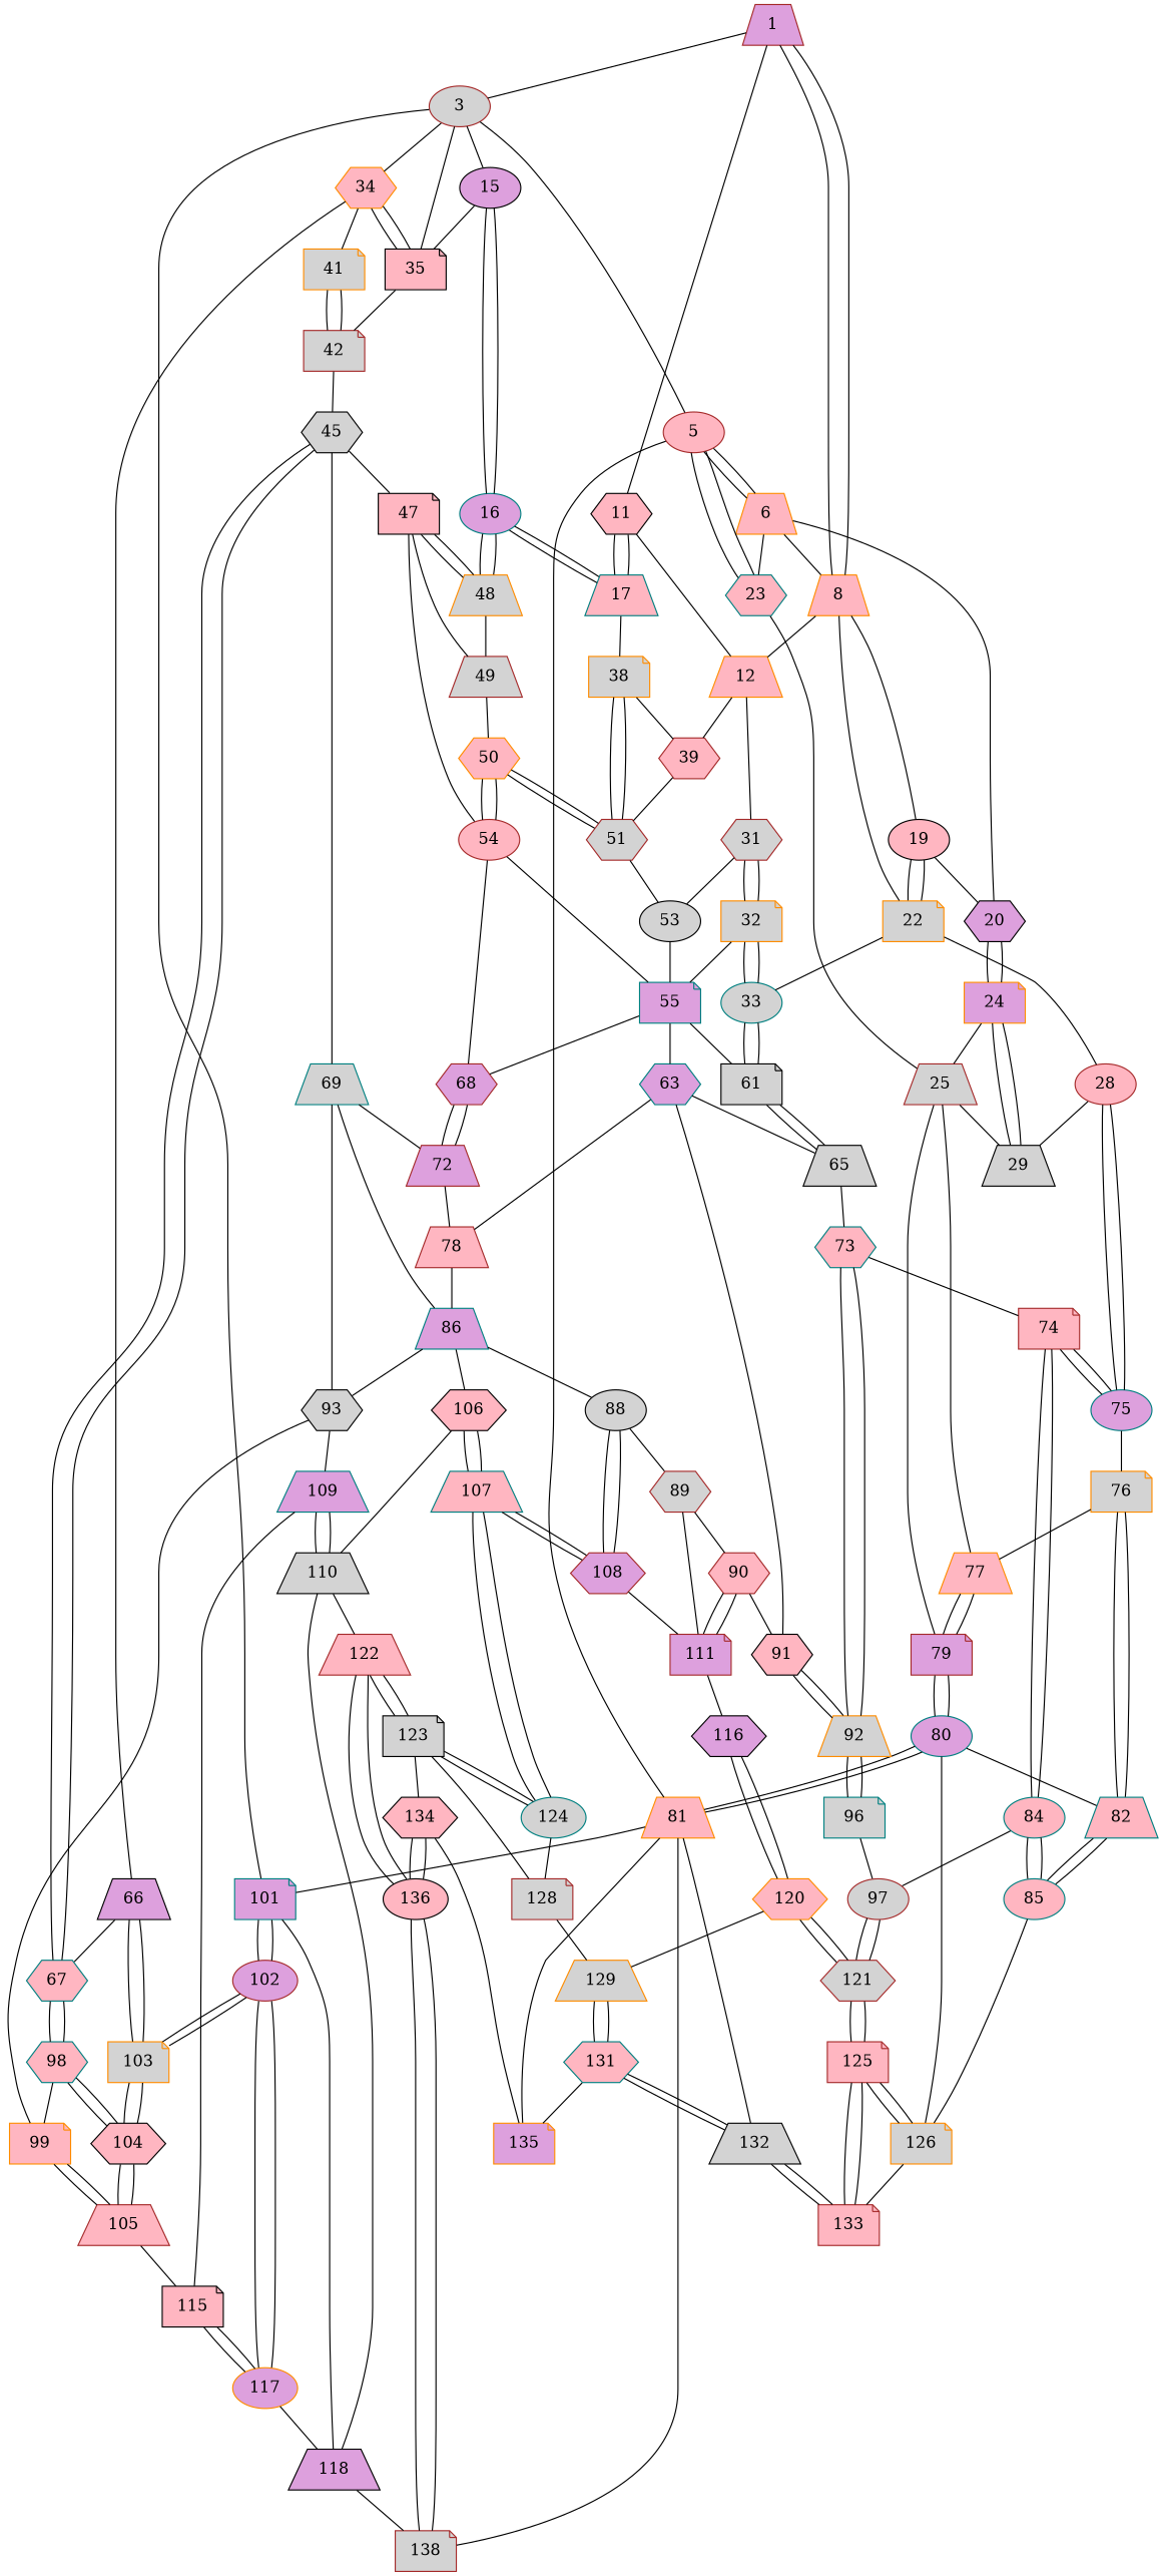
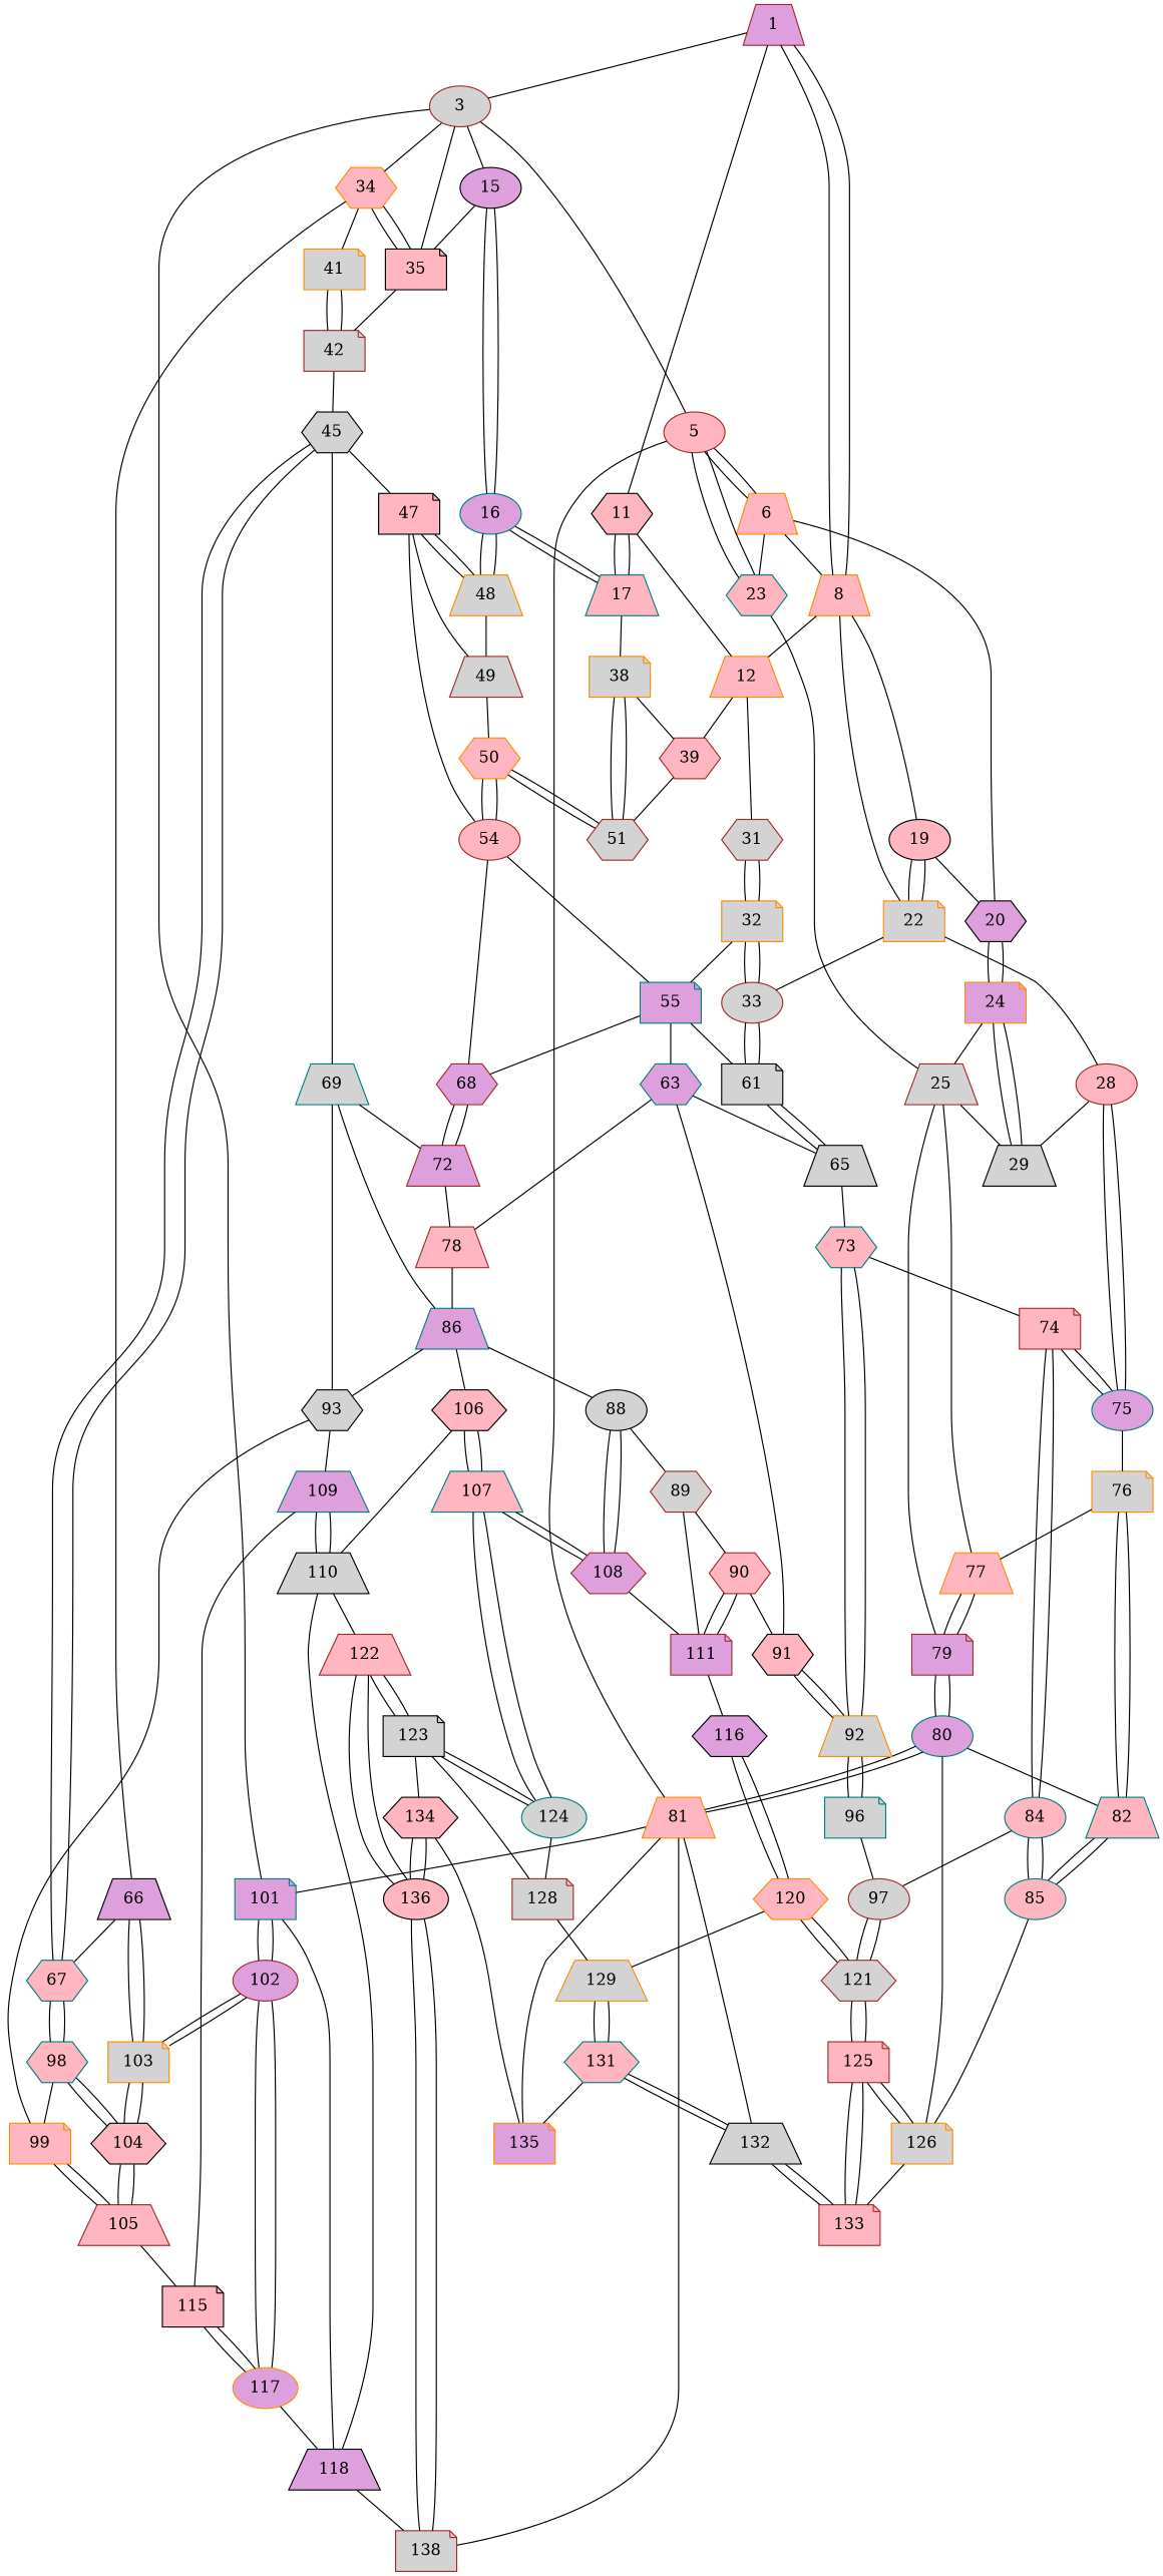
  graph {
    node [color=brown fillcolor=lightpink shape=trapezium style=filled]
    1 [fillcolor=plum super="+2"]
    3 [fillcolor=lightgrey shape=ellipse super="+4+14"]
    8 [color=darkorange super="+9"]
    11 [color=black shape=hexagon]
    5 [shape=ellipse]
    15 [color=black fillcolor=plum shape=ellipse]
    34 [color=darkorange shape=hexagon super="+40"]
    35 [color=black shape=note super="+36"]
    101 [color=teal fillcolor=plum shape=note]
    12 [color=darkorange super="+13+30"]
    19 [color=black shape=ellipse]
    22 [color=darkorange fillcolor=lightgrey shape=note super="+27"]
    17 [color=teal]
    6 [color=darkorange super="+7+21"]
    23 [color=teal shape=hexagon]
    81 [color=darkorange super="+139"]
    16 [color=teal fillcolor=plum shape=ellipse]
    41 [color=darkorange fillcolor=lightgrey shape=note]
    66 [color=black fillcolor=plum]
    42 [fillcolor=lightgrey shape=note super="+43"]
    102 [fillcolor=plum shape=ellipse]
    118 [color=black fillcolor=plum super="+137"]
    20 [color=black fillcolor=plum shape=hexagon]
    25 [fillcolor=lightgrey super="+26+60"]
    132 [color=black fillcolor=lightgrey]
    135 [color=darkorange fillcolor=plum shape=note]
    138 [fillcolor=lightgrey shape=note]
    24 [color=darkorange fillcolor=plum shape=note]
    31 [fillcolor=lightgrey shape=hexagon]
    39 [shape=hexagon]
    28 [shape=ellipse]
-   33 [color=teal fillcolor=lightgrey shape=ellipse]
+   33 [fillcolor=lightgrey shape=ellipse]
    38 [color=darkorange fillcolor=lightgrey shape=note]
    32 [color=darkorange fillcolor=lightgrey shape=note]
-   53 [color=black fillcolor=lightgrey shape=ellipse]
    51 [fillcolor=lightgrey shape=hexagon super="+52"]
    48 [color=darkorange fillcolor=lightgrey]
    49 [fillcolor=lightgrey]
    29 [color=black fillcolor=lightgrey]
    75 [color=teal fillcolor=plum shape=ellipse]
    61 [color=black fillcolor=lightgrey shape=note]
    77 [color=darkorange]
    79 [fillcolor=plum shape=note]
    80 [color=teal fillcolor=plum shape=ellipse super="+83"]
    76 [color=darkorange fillcolor=lightgrey shape=note]
    55 [color=teal fillcolor=plum shape=note super="+62+56"]
    68 [fillcolor=plum shape=hexagon]
    63 [color=teal fillcolor=plum shape=hexagon super="+64"]
    65 [color=black fillcolor=lightgrey]
    67 [color=teal shape=hexagon]
    103 [color=darkorange fillcolor=lightgrey shape=note]
    45 [color=black fillcolor=lightgrey shape=hexagon super="+46"]
    47 [color=black shape=note super="+57"]
    69 [color=teal fillcolor=lightgrey super="+70"]
    54 [shape=ellipse super="+58"]
    98 [color=teal shape=hexagon]
    72 [fillcolor=plum]
    86 [color=teal fillcolor=plum super="+94+87"]
    93 [color=black fillcolor=lightgrey shape=hexagon super="+95"]
    50 [color=darkorange shape=hexagon]
    78
    91 [color=black shape=hexagon]
    73 [color=teal shape=hexagon]
    92 [color=darkorange fillcolor=lightgrey]
    74 [shape=note]
    104 [color=black shape=hexagon]
    99 [color=darkorange shape=note]
    88 [color=black fillcolor=lightgrey shape=ellipse]
    106 [color=black shape=hexagon]
    109 [color=teal fillcolor=plum]
    84 [color=teal shape=ellipse]
    96 [color=teal fillcolor=lightgrey shape=note]
    85 [color=teal shape=ellipse]
    97 [fillcolor=lightgrey shape=ellipse]
    82 [color=teal]
    126 [color=darkorange fillcolor=lightgrey shape=note super="+127"]
    133 [shape=note]
    121 [fillcolor=lightgrey shape=hexagon]
    89 [fillcolor=lightgrey shape=hexagon]
    108 [fillcolor=plum shape=hexagon]
    107 [color=teal]
    110 [color=black fillcolor=lightgrey super="+119"]
    90 [shape=hexagon]
    111 [fillcolor=plum shape=note super="+112+113"]
    116 [color=black fillcolor=plum shape=hexagon]
    105
    115 [color=black shape=note]
    125 [shape=note]
    117 [color=darkorange fillcolor=plum shape=ellipse]
    124 [color=teal fillcolor=lightgrey shape=ellipse]
    122
    128 [fillcolor=lightgrey shape=note]
    123 [color=black fillcolor=lightgrey shape=note super="+130"]
    136 [color=black shape=ellipse]
    120 [color=darkorange shape=hexagon]
    129 [color=darkorange fillcolor=lightgrey]
    131 [color=teal shape=hexagon]
    134 [color=black shape=hexagon]
    1 -- 3
    1 -- 8
    1 -- 8
    1 -- 11
    3 -- 5
    3 -- 15
    3 -- 34
    3 -- 35
    3 -- 101
    8 -- 12 [weight=2]
    8 -- 19
    8 -- 22
    11 -- 12
    11 -- 17
    11 -- 17
    5 -- 6
    5 -- 6
    5 -- 23
    5 -- 23
    5 -- 81
    15 -- 35
    15 -- 16
    15 -- 16
    34 -- 35
    34 -- 35
    34 -- 41
    34 -- 66
    35 -- 42 [weight=2]
    101 -- 102
    101 -- 102
    101 -- 118
    12 -- 31
    12 -- 39
    19 -- 22
    19 -- 22
    19 -- 20
    22 -- 28
    22 -- 33
    17 -- 38
    6 -- 8
    6 -- 23
    6 -- 20
    23 -- 25
    81 -- 101
    81 -- 132
    81 -- 135
    81 -- 138
    16 -- 17
    16 -- 17
    16 -- 48
    16 -- 48
    41 -- 42 [weight=2]
    41 -- 42
    66 -- 67
    66 -- 103
    66 -- 103
    42 -- 45
    102 -- 103
    102 -- 103
    102 -- 117
    102 -- 117
    118 -- 138
    20 -- 24
    20 -- 24
    25 -- 29
    25 -- 77
    25 -- 79
    132 -- 133
    132 -- 133
    24 -- 25
    24 -- 29
    24 -- 29
    31 -- 32
    31 -- 32
-   31 -- 53
    39 -- 51
    28 -- 29
    28 -- 75
    28 -- 75
    33 -- 61
    33 -- 61
    38 -- 39
    38 -- 51
    38 -- 51
    32 -- 33
    32 -- 33
    32 -- 55
-   53 -- 55
-   51 -- 53
    48 -- 49
    49 -- 50
    75 -- 76
    61 -- 65
    61 -- 65
    77 -- 79
    77 -- 79
    79 -- 80
    79 -- 80
    80 -- 81
    80 -- 81
    80 -- 82
    80 -- 126
    76 -- 77
    76 -- 82
    76 -- 82
    55 -- 61
    55 -- 68
    55 -- 63
    68 -- 72
    68 -- 72
    63 -- 65
    63 -- 78
    63 -- 91
    65 -- 73
    67 -- 98
    67 -- 98
    103 -- 104
    103 -- 104
    45 -- 67
    45 -- 67
    45 -- 47
    45 -- 69
    47 -- 48
    47 -- 48
    47 -- 49
    47 -- 54
    69 -- 72
    69 -- 86
    69 -- 93 [weight=2]
    54 -- 55
    54 -- 68
    98 -- 104
    98 -- 104
    98 -- 99
    72 -- 78
    86 -- 93
    86 -- 88
    86 -- 106
    93 -- 99
    93 -- 109
    50 -- 51
    50 -- 51
    50 -- 54
    50 -- 54
    78 -- 86
    91 -- 92
    91 -- 92
    73 -- 92
    73 -- 92
    73 -- 74
    92 -- 96
    92 -- 96
    74 -- 75
    74 -- 75
    74 -- 84
    74 -- 84
    104 -- 105
    104 -- 105
    99 -- 105
    99 -- 105
    88 -- 89
    88 -- 108
    88 -- 108
    106 -- 107
    106 -- 107
    106 -- 110
    109 -- 110
    109 -- 110
    109 -- 115
    84 -- 85
    84 -- 85
    84 -- 97
    96 -- 97
    85 -- 126
    97 -- 121
    97 -- 121
    82 -- 85
    82 -- 85
    126 -- 133
    121 -- 125
    121 -- 125
    89 -- 90
    89 -- 111
    108 -- 111
    107 -- 108
    107 -- 108
    107 -- 124
    107 -- 124
    110 -- 118
    110 -- 122
    90 -- 91
    90 -- 111
    90 -- 111
    111 -- 116 [weight=2]
    116 -- 120
    116 -- 120
    105 -- 115
    115 -- 117
    115 -- 117
    125 -- 126
    125 -- 126
    125 -- 133
    125 -- 133
    117 -- 118
    124 -- 128
    122 -- 123
    122 -- 123
    122 -- 136
    122 -- 136
    128 -- 129
    123 -- 124
    123 -- 124
    123 -- 128
    123 -- 134
    136 -- 138
    136 -- 138
    120 -- 121
    120 -- 121
    120 -- 129
    129 -- 131
    129 -- 131
    131 -- 132
    131 -- 132
    131 -- 135
    134 -- 135
    134 -- 136
    134 -- 136
  }
